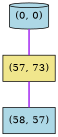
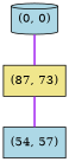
  graph {
    node [fillcolor=lightblue shape=box style=filled]
    edge [color=purple style=bold]
    "(0, 0)" [shape=cylinder]
-   "(57, 73)" [fillcolor=khaki]
-   "(58, 57)"
+   "(57, 73)" [fillcolor=khaki label="(87, 73)"]
+   "(58, 57)" [label="(54, 57)"]
    "(0, 0)" -- "(57, 73)" [weight=4]
    "(57, 73)" -- "(58, 57)" [weight=1]
  }
